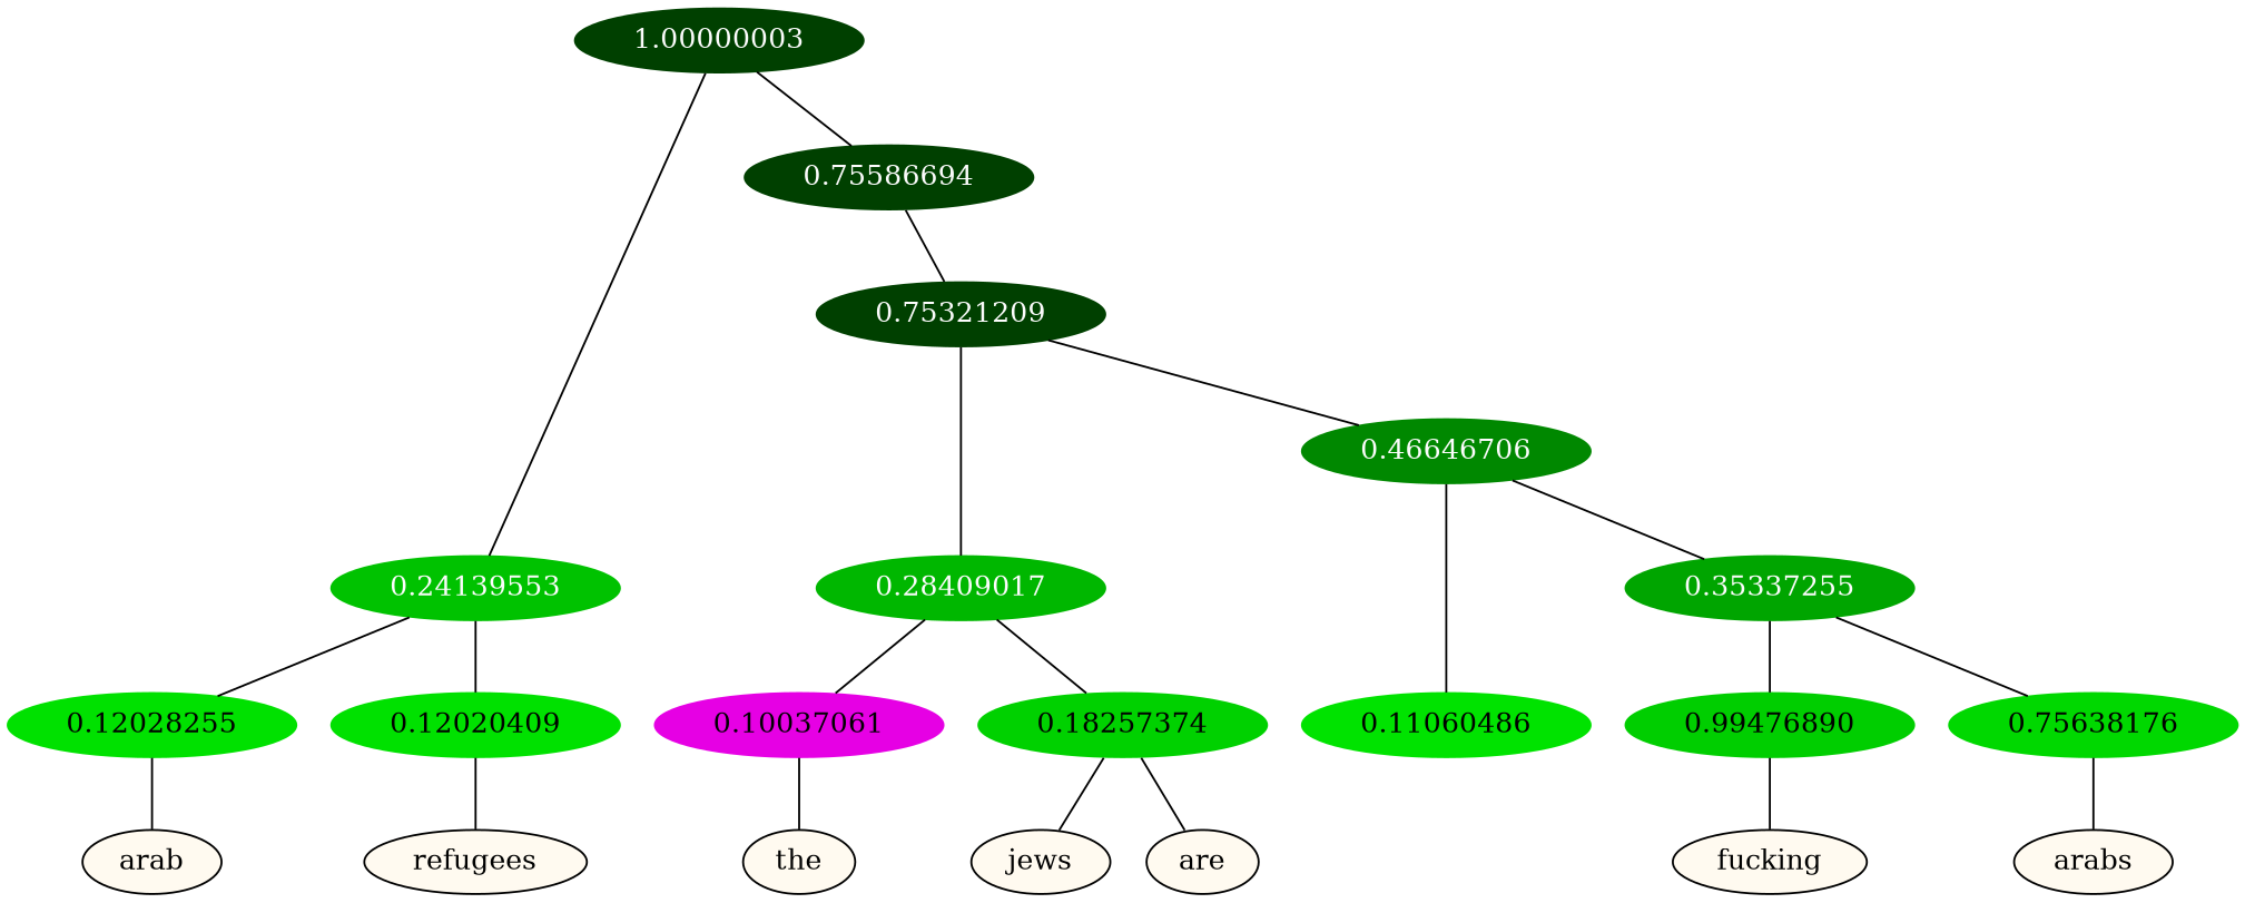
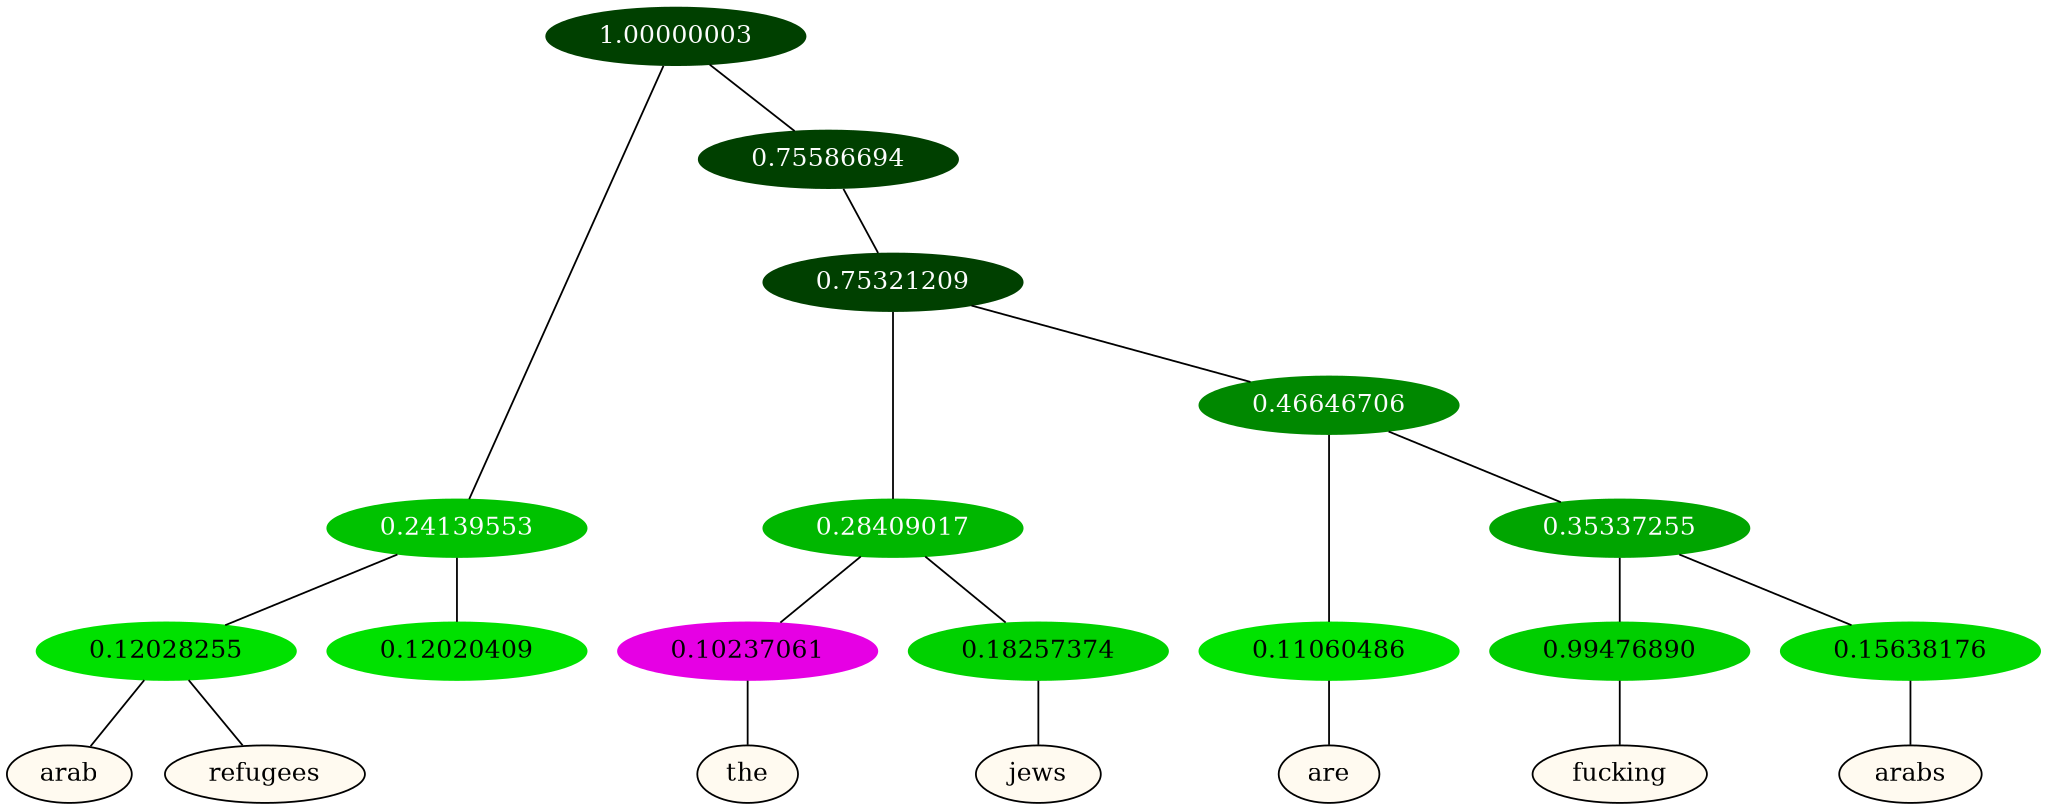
  graph {
    node [color=black format=png nodesep=0.001 ordering=out overlap_scaling=0.01 ranksep=0.001 style=filled]
    n1 [fillcolor=floralwhite height=0.15 label=arab style="filled,solid" width=0.15]
    n2 [fillcolor=floralwhite height=0.15 label=refugees style="filled,solid" width=0.15]
    n3 [fillcolor=floralwhite height=0.15 label=the style="filled,solid" width=0.15]
    n4 [fillcolor=floralwhite height=0.15 label=jews style="filled,solid" width=0.15]
    n5 [fillcolor=floralwhite height=0.15 label=are style="filled,solid" width=0.15]
    n6 [fillcolor=floralwhite height=0.15 label=fucking style="filled,solid" width=0.15]
    n7 [fillcolor=floralwhite height=0.15 label=arabs style="filled,solid" width=0.15]
    n8 [color="0.334 1.000 0.880" fontcolor=black height=0.15 label=0.12028255 width=0.15]
    n9 [color="0.334 1.000 0.880" fontcolor=black height=0.15 label=0.12020409 width=0.15]
-   n10 [color="0.835 1.000 0.900" fontcolor=black height=0.15 label=0.10037061 width=0.15]
+   n10 [color="0.835 1.000 0.900" fontcolor=black height=0.15 label=0.10237061 width=0.15]
    n11 [color="0.334 1.000 0.817" fontcolor=black height=0.15 label=0.18257374 width=0.15]
    n12 [color="0.334 1.000 0.889" fontcolor=black height=0.15 label=0.11060486 width=0.15]
    n13 [color="0.334 1.000 0.805" fontcolor=black height=0.15 label=0.99476890 width=0.15]
-   n14 [color="0.334 1.000 0.844" fontcolor=black height=0.15 label=0.75638176 width=0.15]
+   n14 [color="0.334 1.000 0.844" fontcolor=black height=0.15 label=0.15638176 width=0.15]
    n15 [color="0.334 1.000 0.250" fontcolor=grey99 height=0.15 label=1.00000003 width=0.15]
    n16 [color="0.334 1.000 0.759" fontcolor=grey99 height=0.15 label=0.24139553 width=0.15]
    n17 [color="0.334 1.000 0.250" fontcolor=grey99 height=0.15 label=0.75586694 width=0.15]
    n18 [color="0.334 1.000 0.250" fontcolor=grey99 height=0.15 label=0.75321209 width=0.15]
    n19 [color="0.334 1.000 0.716" fontcolor=grey99 height=0.15 label=0.28409017 width=0.15]
    n20 [color="0.334 1.000 0.534" fontcolor=grey99 height=0.15 label=0.46646706 width=0.15]
    n21 [color="0.334 1.000 0.647" fontcolor=grey99 height=0.15 label=0.35337255 width=0.15]
    subgraph sub_1 {
      rank=same
      n1
      n2
      n3
      n4
      n5
      n6
      n7
    }
    subgraph sub_2 {
      rank=same
      n8
      n9
      n10
      n11
      n12
      n13
      n14
    }
    n8 -- n1
-   n9 -- n2
+   n8 -- n2
    n10 -- n3
    n11 -- n4
-   n11 -- n5
+   n12 -- n5
    n13 -- n6
    n14 -- n7
    n15 -- n16
    n15 -- n17
    n16 -- n8
    n16 -- n9
    n17 -- n18
    n18 -- n19
    n18 -- n20
    n19 -- n10
    n19 -- n11
    n20 -- n12
    n20 -- n21
    n21 -- n13
    n21 -- n14
  }
